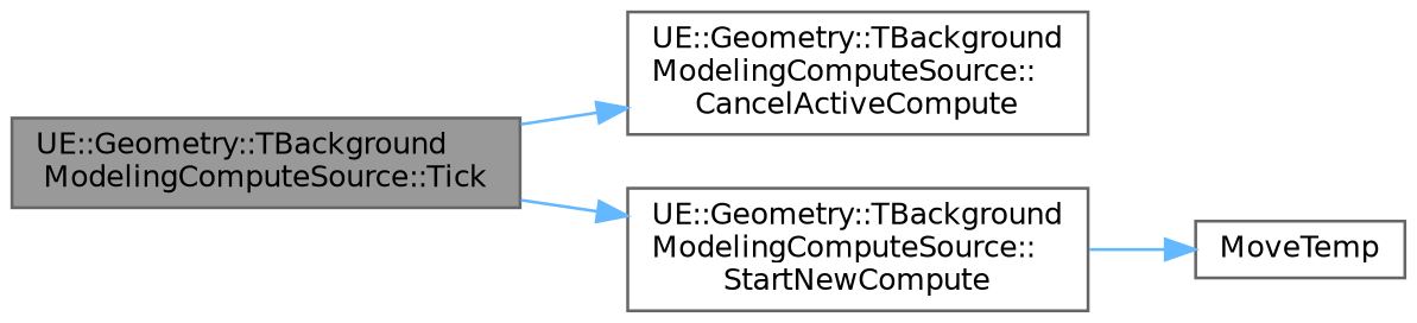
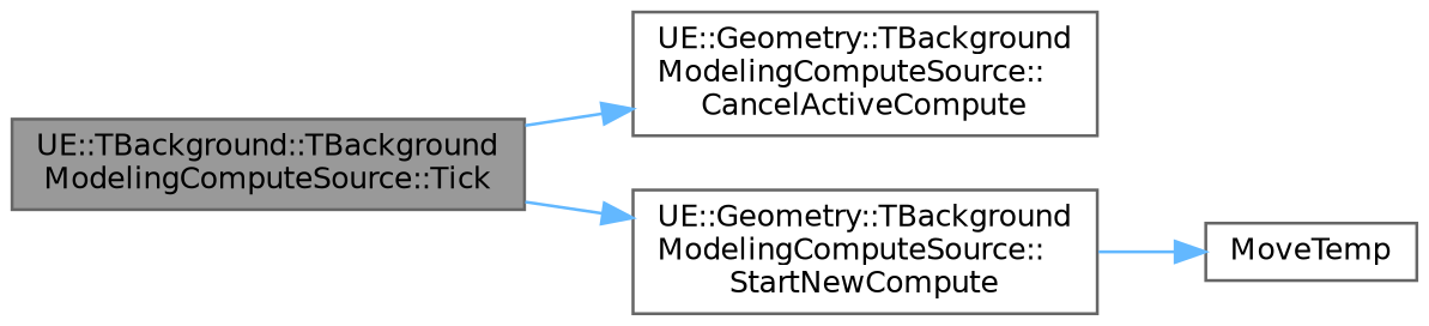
  digraph {
    rankdir=LR
    node [color=grey40 fillcolor=white fontname=Helvetica fontsize=10 shape=box style=filled]
    edge [color=steelblue1 fontname=Helvetica fontsize=10 labelfontname=Helvetica labelfontsize=10 style=solid]
-   n1 [color=gray40 fillcolor=grey60 fontcolor=black height=0.2 label="UE::Geometry::TBackground\lModelingComputeSource::Tick" width=0.4]
+   n1 [color=gray40 fillcolor=grey60 fontcolor=black height=0.2 label="UE::TBackground::TBackground\lModelingComputeSource::Tick" width=0.4]
    n2 [height=0.2 label="UE::Geometry::TBackground\lModelingComputeSource::\lCancelActiveCompute" width=0.4]
    n3 [height=0.2 label="UE::Geometry::TBackground\lModelingComputeSource::\lStartNewCompute" width=0.4]
    n4 [height=0.2 label=MoveTemp width=0.4]
    n1 -> n2
    n1 -> n3
    n3 -> n4
  }
